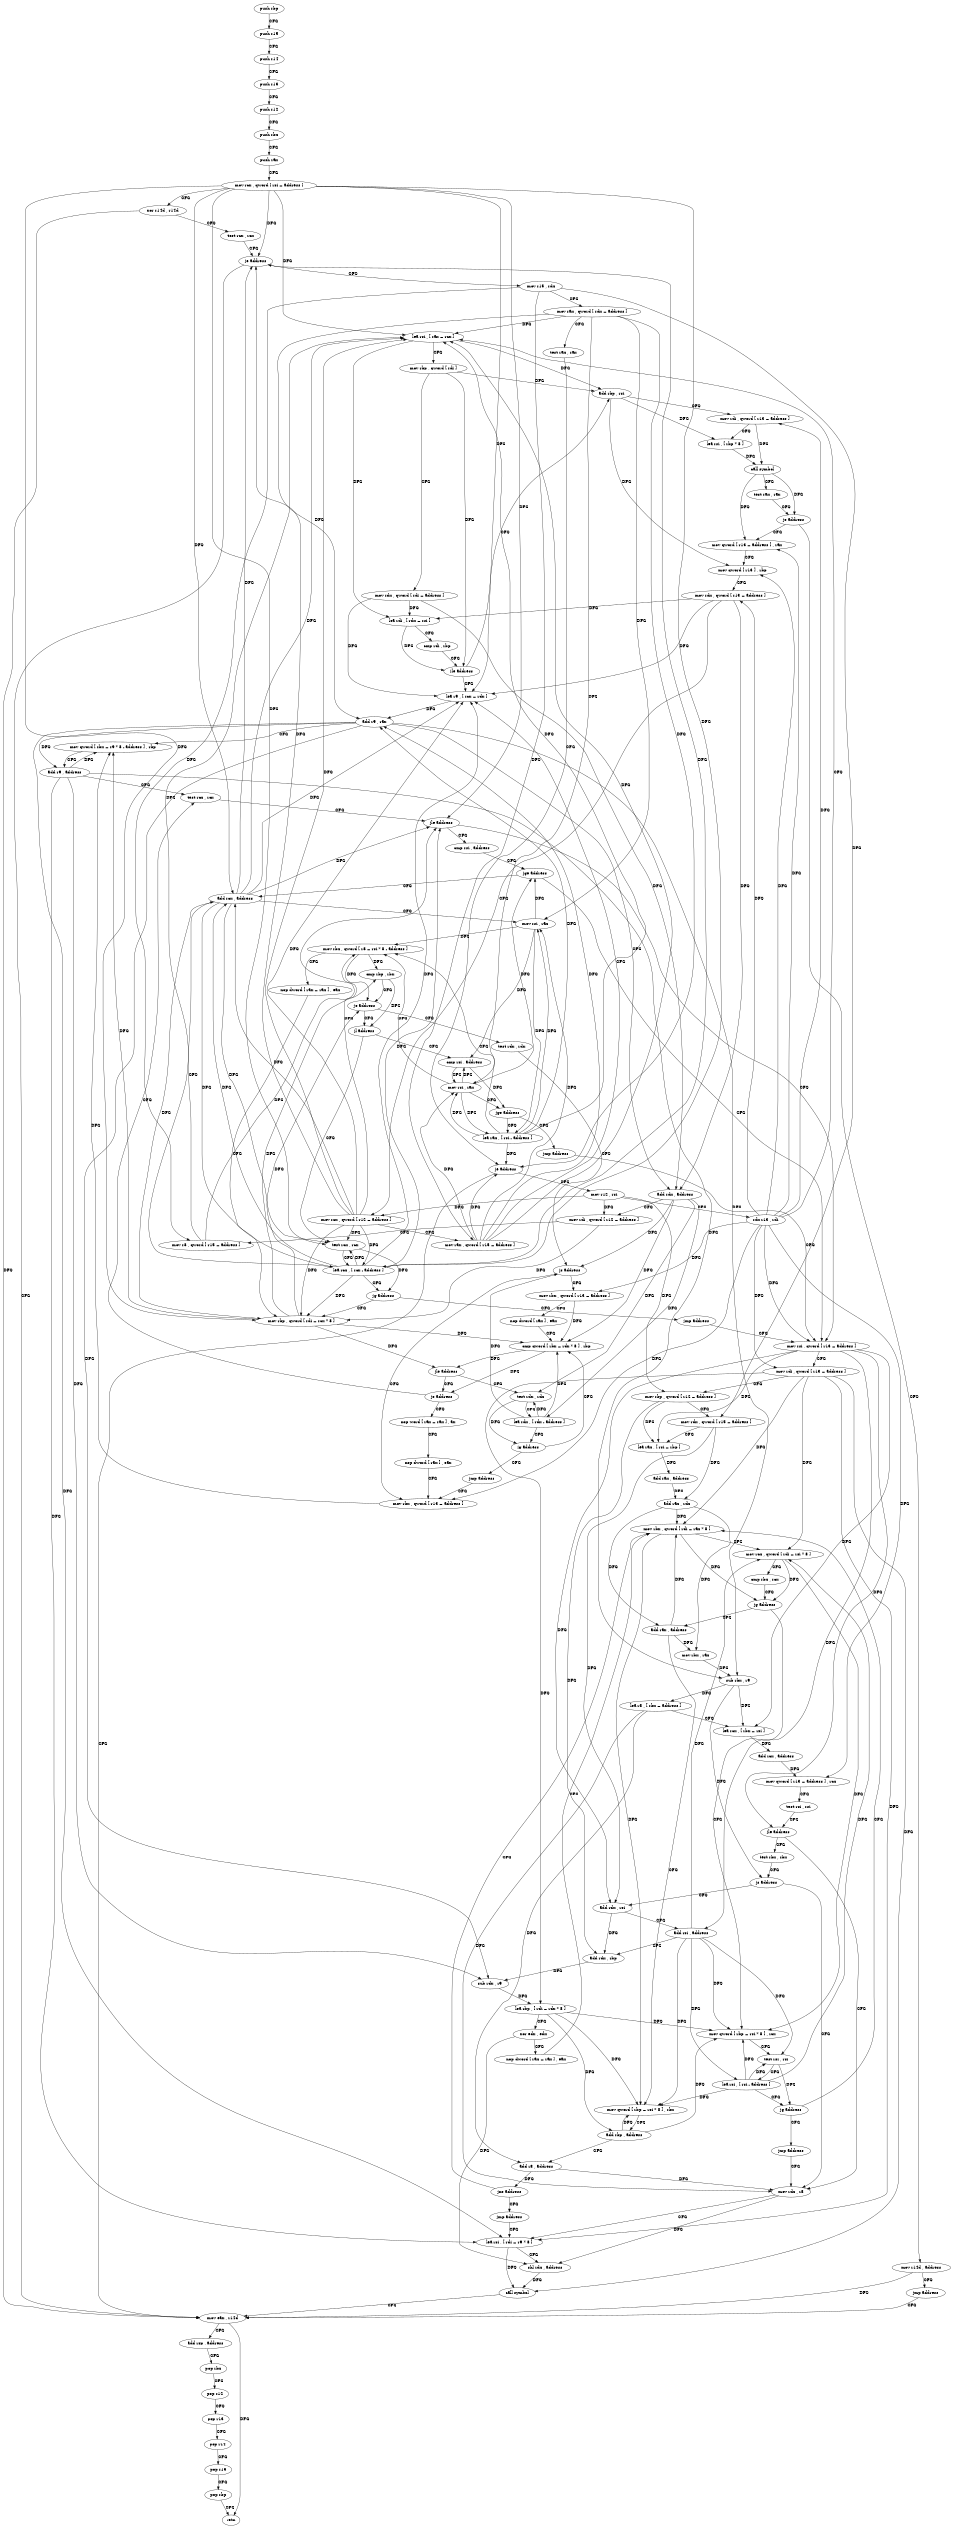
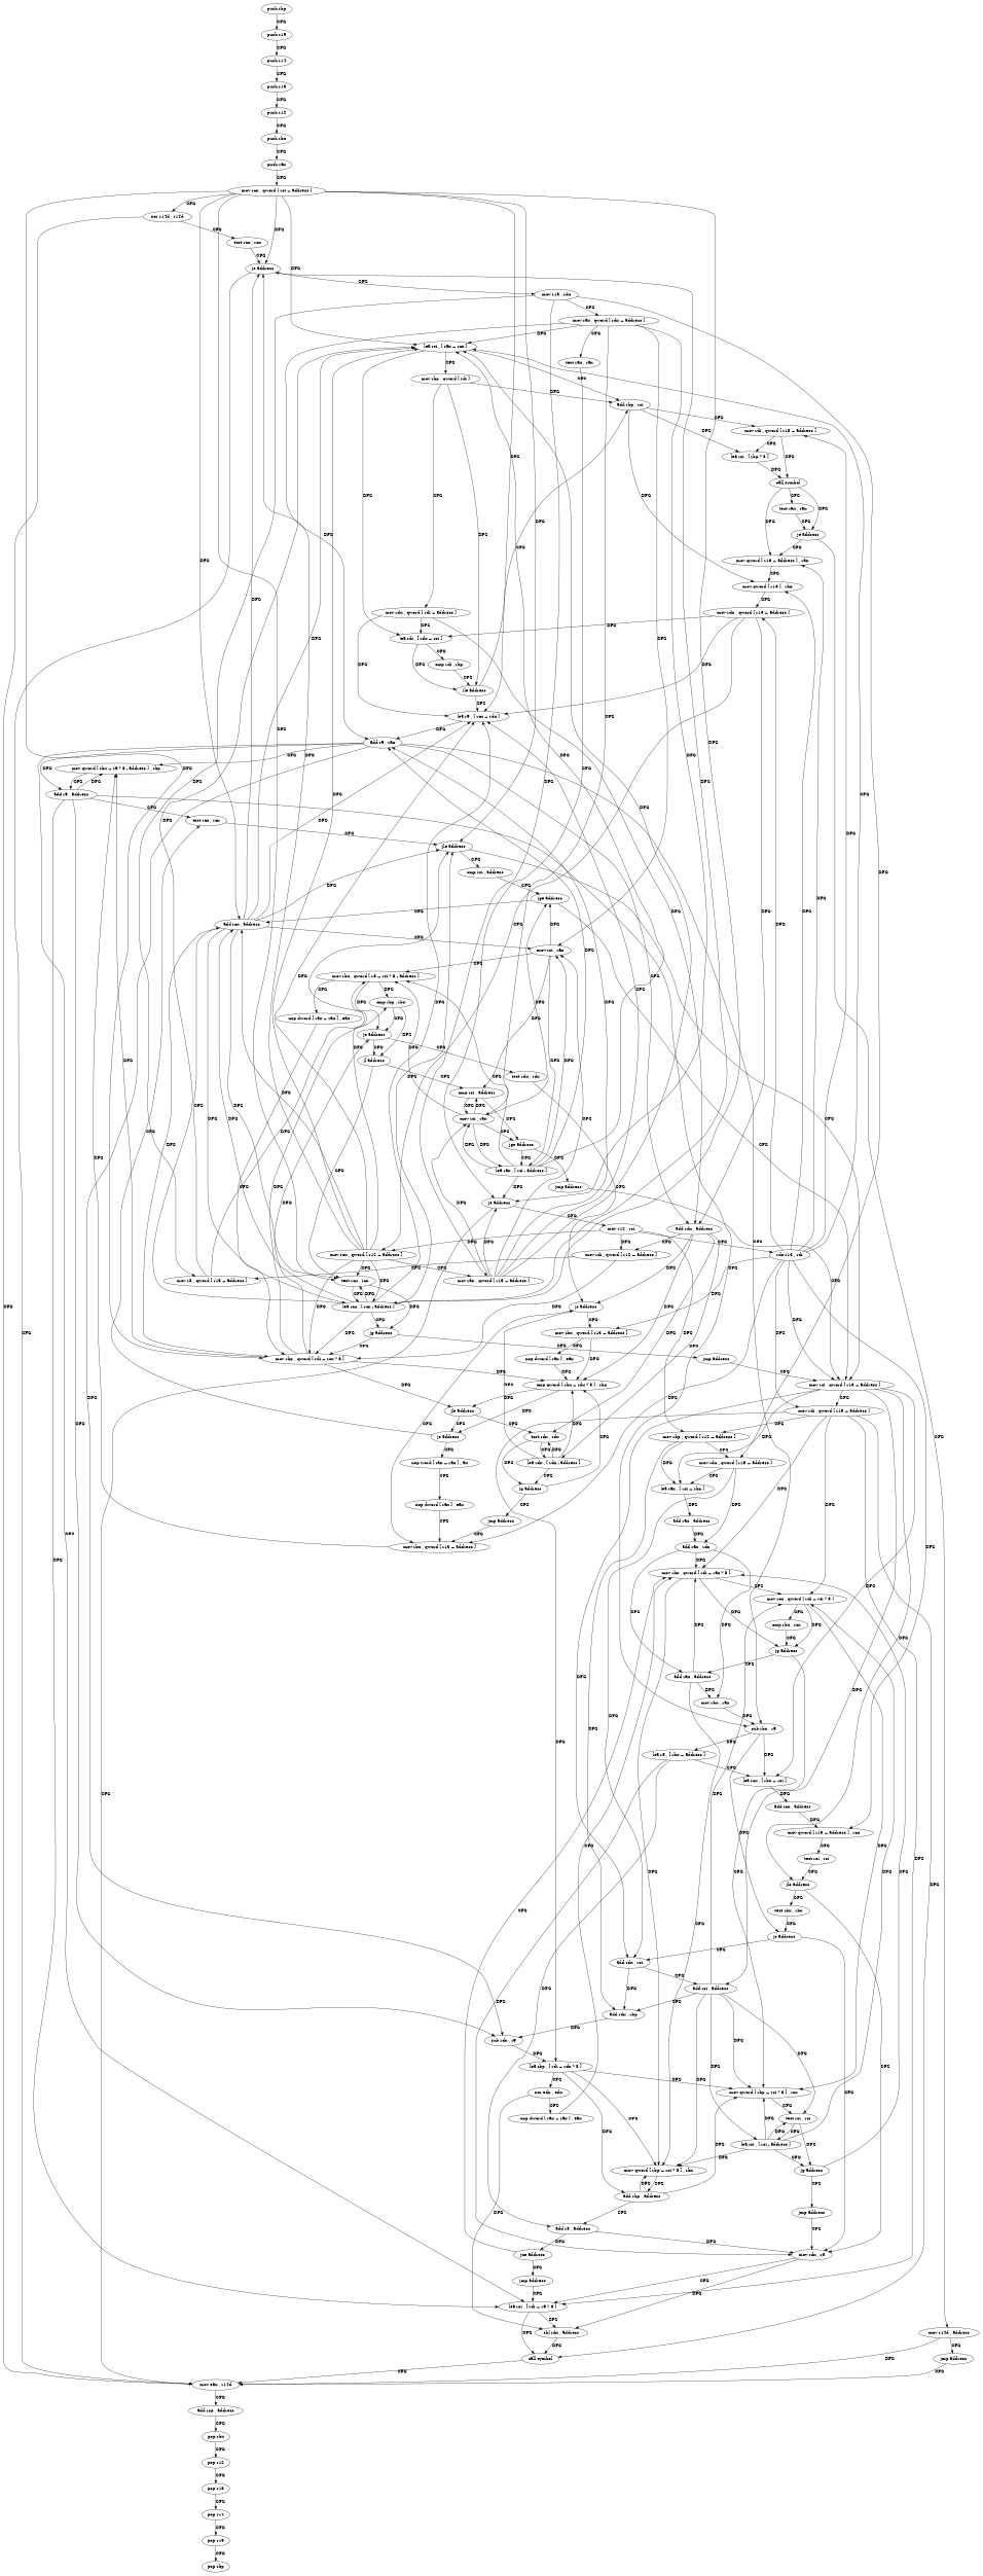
  digraph {
    n1 [label="push rbp"]
    n2 [label="push r15"]
    n3 [label="push r14"]
    n4 [label="push r13"]
    n5 [label="push r12"]
    n6 [label="push rbx"]
    n7 [label="push rax"]
    n8 [label="mov rcx , qword [ rsi + address ]"]
    n9 [label="xor r14d , r14d"]
    n10 [label="je address"]
    n11 [label="lea rsi , [ rax + rcx ]"]
    n12 [label="lea r9 , [ rcx + rdx ]"]
    n13 [label="add rcx , address"]
    n14 [label="test rcx , rcx"]
    n15 [label="lea rcx , [ rcx - address ]"]
    n16 [label="mov rbp , qword [ rdi + rcx * 8 ]"]
    n17 [label="jle address"]
    n18 [label="test rcx , rcx"]
    n19 [label="mov eax , r14d"]
    n20 [label="mov r15 , rdx"]
    n21 [label="mov rbp , qword [ rdi ]"]
    n22 [label="lea rdi , [ rdx + rsi ]"]
    n23 [label="add rbp , rsi"]
    n24 [label="add r9 , rax"]
    n25 [label="mov rsi , rax"]
    n26 [label="jg address"]
    n27 [label="mov qword [ rbx + r9 * 8 - address ] , rbp"]
    n28 [label="cmp qword [ rbx + rdx * 8 ] , rbp"]
    n29 [label="jle address"]
    n30 [label="cmp rbp , rbx"]
    n31 [label="je address"]
    n32 [label="mov rsi , qword [ r13 + address ]"]
    n33 [label="cmp rsi , address"]
    n34 [label="add rsp , address"]
-   n35 [label=retn]
    n36 [label="mov rax , qword [ rdx + address ]"]
    n37 [label="mov r8 , qword [ r15 + address ]"]
    n38 [label="mov rax , qword [ r15 + address ]"]
    n39 [label="mov rdx , qword [ r15 + address ]"]
    n40 [label="pop rbx"]
    n41 [label="test rax , rax"]
    n42 [label="je address"]
    n43 [label="mov rsi , rax"]
    n44 [label="mov rbx , qword [ r8 + rsi * 8 - address ]"]
    n45 [label="lea rax , [ rsi + rbp ]"]
    n46 [label="add rdx , rsi"]
    n47 [label="add rax , rdx"]
    n48 [label="pop r12"]
    n49 [label="pop r13"]
    n50 [label="pop r14"]
    n51 [label="pop r15"]
    n52 [label="pop rbp"]
    n53 [label="mov r12 , rsi"]
    n54 [label="add rdx , address"]
    n55 [label="add r9 , address"]
    n56 [label="sub rbx , r9"]
    n57 [label="lea rsi , [ rdi + r9 * 8 ]"]
    n58 [label="sub rdx , r9"]
    n59 [label="cmp rsi , address"]
    n60 [label="jge address"]
    n61 [label="lea rax , [ rsi - address ]"]
    n62 [label="jge address"]
    n63 [label="rdx r13 , rdi"]
    n64 [label="mov rdi , qword [ r12 + address ]"]
    n65 [label="mov rcx , qword [ r12 + address ]"]
    n66 [label="mov rbp , qword [ r12 + address ]"]
    n67 [label="mov rdi , qword [ r13 + address ]"]
    n68 [label="mov qword [ r13 + address ] , rax"]
    n69 [label="mov rbx , qword [ r13 + address ]"]
    n70 [label="mov rbx , qword [ r13 + address ]"]
    n71 [label="mov qword [ r13 ] , rbp"]
    n72 [label="mov rdx , qword [ r13 + address ]"]
    n73 [label="mov rdi , qword [ r13 + address ]"]
    n74 [label="mov qword [ r13 + address ] , rcx"]
    n75 [label="add rdx , rbp"]
    n76 [label="lea rsi , [ rbp * 8 ]"]
    n77 [label="call symbol"]
    n78 [label="nop dword [ rax ] , eax"]
    n79 [label="lea rcx , [ rbx + rsi ]"]
    n80 [label="jle address"]
    n81 [label="add rsi , address"]
    n82 [label="lea rbp , [ rdi + rdx * 8 ]"]
    n83 [label="mov rbx , qword [ rdi + rax * 8 ]"]
    n84 [label="mov rcx , qword [ rdi + rsi * 8 ]"]
    n85 [label="call symbol"]
    n86 [label="test rsi , rsi"]
    n87 [label="mov rdx , qword [ rdi + address ]"]
    n88 [label="jle address"]
    n89 [label="cmp rdi , rbp"]
    n90 [label="js address"]
    n91 [label="test rdx , rdx"]
    n92 [label="lea rdx , [ rdx - address ]"]
    n93 [label="test rcx , rcx"]
    n94 [label="lea r8 , [ rbx + address ]"]
    n95 [label="js address"]
    n96 [label="shl rdx , address"]
    n97 [label="je address"]
    n98 [label="jg address"]
    n99 [label="nop dword [ rax + rax ] , eax"]
    n100 [label="test rax , rax"]
    n101 [label="je address"]
    n102 [label="mov r14d , address"]
    n103 [label="jmp address"]
    n104 [label="test rdx , rdx"]
    n105 [label="jl address"]
    n106 [label="jmp address"]
    n107 [label="jmp address"]
    n108 [label="nop word [ rax + rax ] , ax"]
    n109 [label="add rax , address"]
    n110 [label="add rcx , address"]
    n111 [label="mov rdx , r8"]
    n112 [label="test rbx , rbx"]
    n113 [label="mov qword [ rbp + rsi * 8 ] , rbx"]
    n114 [label="mov qword [ rbp + rsi * 8 ] , rcx"]
    n115 [label="test rsi , rsi"]
    n116 [label="lea rsi , [ rsi - address ]"]
    n117 [label="xor edx , edx"]
    n118 [label="add rbp , address"]
    n119 [label="jg address"]
    n120 [label="cmp rbx , rcx"]
    n121 [label="mov rbx , rax"]
    n122 [label="add rax , address"]
    n123 [label="add r8 , address"]
    n124 [label="jne address"]
    n125 [label="nop dword [ rax ] , eax"]
    n126 [label="jmp address"]
    n127 [label="jg address"]
    n128 [label="nop dword [ rax + rax ] , eax"]
    n129 [label="jmp address"]
    n130 [label="jmp address"]
    n1 -> n2 [label=CFG]
    n2 -> n3 [label=CFG]
    n3 -> n4 [label=CFG]
    n4 -> n5 [label=CFG]
    n5 -> n6 [label=CFG]
    n6 -> n7 [label=CFG]
    n7 -> n8 [label=CFG]
    n8 -> n9 [label=CFG]
    n8 -> n10 [label=DFG]
    n8 -> n11 [label=DFG]
    n8 -> n12 [label=DFG]
    n8 -> n13 [label=DFG]
    n8 -> n14 [label=DFG]
    n8 -> n15 [label=DFG]
    n8 -> n16 [label=DFG]
    n8 -> n17 [label=DFG]
    n9 -> n18 [label=CFG]
    n9 -> n19 [label=DFG]
    n10 -> n19 [label=CFG]
    n10 -> n20 [label=CFG]
    n11 -> n21 [label=CFG]
    n11 -> n22 [label=DFG]
    n11 -> n23 [label=DFG]
    n12 -> n24 [label=DFG]
    n13 -> n10 [label=DFG]
    n13 -> n11 [label=DFG]
    n13 -> n12 [label=DFG]
    n13 -> n14 [label=DFG]
    n13 -> n15 [label=DFG]
    n13 -> n16 [label=DFG]
    n13 -> n17 [label=DFG]
    n13 -> n25 [label=CFG]
    n14 -> n15 [label=CFG]
    n14 -> n26 [label=DFG]
    n15 -> n10 [label=DFG]
    n15 -> n11 [label=DFG]
    n15 -> n12 [label=DFG]
    n15 -> n13 [label=DFG]
    n15 -> n14 [label=DFG]
    n15 -> n16 [label=DFG]
    n15 -> n17 [label=DFG]
    n15 -> n26 [label=CFG]
    n16 -> n27 [label=DFG]
    n16 -> n28 [label=DFG]
    n16 -> n29 [label=DFG]
    n16 -> n30 [label=DFG]
    n16 -> n31 [label=DFG]
    n17 -> n32 [label=CFG]
    n17 -> n33 [label=CFG]
    n18 -> n10 [label=CFG]
    n19 -> n34 [label=CFG]
-   n19 -> n35 [label=DFG]
    n20 -> n36 [label=CFG]
    n20 -> n37 [label=DFG]
    n20 -> n38 [label=DFG]
    n20 -> n39 [label=DFG]
    n21 -> n23 [label=DFG]
    n21 -> n87 [label=CFG]
    n21 -> n88 [label=DFG]
    n22 -> n88 [label=DFG]
    n22 -> n89 [label=CFG]
    n23 -> n67 [label=CFG]
    n23 -> n71 [label=DFG]
    n23 -> n76 [label=DFG]
    n24 -> n27 [label=CFG]
    n24 -> n54 [label=CFG]
    n24 -> n55 [label=DFG]
    n24 -> n56 [label=DFG]
    n24 -> n57 [label=DFG]
    n24 -> n58 [label=DFG]
    n25 -> n44 [label=DFG]
    n25 -> n59 [label=DFG]
    n25 -> n61 [label=DFG]
    n25 -> n62 [label=DFG]
    n26 -> n16 [label=CFG]
    n26 -> n107 [label=CFG]
    n27 -> n55 [label=CFG]
    n28 -> n29 [label=DFG]
    n28 -> n97 [label=DFG]
    n29 -> n91 [label=CFG]
    n29 -> n97 [label=CFG]
    n30 -> n31 [label=CFG]
    n30 -> n105 [label=DFG]
    n31 -> n104 [label=CFG]
    n31 -> n105 [label=CFG]
    n32 -> n45 [label=DFG]
    n32 -> n46 [label=DFG]
    n32 -> n73 [label=CFG]
    n32 -> n79 [label=DFG]
    n32 -> n80 [label=DFG]
    n32 -> n81 [label=DFG]
    n33 -> n62 [label=CFG]
    n34 -> n40 [label=CFG]
    n36 -> n11 [label=DFG]
    n36 -> n24 [label=DFG]
    n36 -> n25 [label=DFG]
    n36 -> n41 [label=CFG]
    n36 -> n42 [label=DFG]
    n36 -> n43 [label=DFG]
    n37 -> n13 [label=CFG]
    n37 -> n44 [label=DFG]
    n38 -> n11 [label=DFG]
    n38 -> n12 [label=CFG]
    n38 -> n24 [label=DFG]
    n38 -> n25 [label=DFG]
    n38 -> n42 [label=DFG]
    n38 -> n43 [label=DFG]
    n39 -> n45 [label=CFG]
    n39 -> n46 [label=DFG]
    n39 -> n47 [label=DFG]
    n40 -> n48 [label=CFG]
    n41 -> n42 [label=CFG]
    n42 -> n19 [label=CFG]
    n42 -> n53 [label=CFG]
    n43 -> n44 [label=DFG]
    n43 -> n59 [label=DFG]
    n43 -> n60 [label=CFG]
    n43 -> n61 [label=DFG]
    n43 -> n62 [label=DFG]
    n44 -> n30 [label=DFG]
    n44 -> n31 [label=DFG]
    n44 -> n99 [label=CFG]
    n45 -> n109 [label=DFG]
    n46 -> n75 [label=DFG]
    n46 -> n81 [label=CFG]
    n47 -> n83 [label=DFG]
    n47 -> n121 [label=DFG]
    n47 -> n122 [label=DFG]
    n48 -> n49 [label=CFG]
    n49 -> n50 [label=CFG]
    n50 -> n51 [label=CFG]
    n51 -> n52 [label=CFG]
-   n52 -> n35 [label=CFG]
    n53 -> n63 [label=CFG]
    n53 -> n64 [label=DFG]
    n53 -> n65 [label=DFG]
    n53 -> n66 [label=DFG]
    n54 -> n28 [label=DFG]
    n54 -> n64 [label=CFG]
    n54 -> n90 [label=DFG]
    n54 -> n91 [label=DFG]
    n54 -> n92 [label=DFG]
    n55 -> n27 [label=DFG]
    n55 -> n56 [label=DFG]
    n55 -> n57 [label=DFG]
    n55 -> n58 [label=DFG]
    n55 -> n93 [label=CFG]
    n56 -> n79 [label=DFG]
    n56 -> n94 [label=DFG]
    n56 -> n95 [label=DFG]
    n57 -> n85 [label=DFG]
    n57 -> n96 [label=CFG]
    n58 -> n82 [label=DFG]
    n59 -> n43 [label=CFG]
    n59 -> n60 [label=DFG]
    n60 -> n61 [label=CFG]
    n60 -> n106 [label=CFG]
    n61 -> n11 [label=DFG]
    n61 -> n24 [label=DFG]
    n61 -> n25 [label=DFG]
    n61 -> n42 [label=DFG]
    n61 -> n43 [label=DFG]
    n61 -> n44 [label=CFG]
    n62 -> n13 [label=CFG]
    n62 -> n32 [label=CFG]
    n63 -> n11 [label=CFG]
    n63 -> n32 [label=DFG]
    n63 -> n67 [label=DFG]
    n63 -> n68 [label=DFG]
    n63 -> n69 [label=DFG]
    n63 -> n70 [label=DFG]
    n63 -> n71 [label=DFG]
    n63 -> n72 [label=DFG]
    n63 -> n73 [label=DFG]
    n63 -> n74 [label=DFG]
    n64 -> n16 [label=DFG]
    n64 -> n37 [label=CFG]
    n65 -> n10 [label=DFG]
    n65 -> n11 [label=DFG]
    n65 -> n12 [label=DFG]
    n65 -> n13 [label=DFG]
    n65 -> n14 [label=DFG]
    n65 -> n15 [label=DFG]
    n65 -> n16 [label=DFG]
    n65 -> n17 [label=DFG]
    n65 -> n38 [label=CFG]
    n66 -> n39 [label=CFG]
    n66 -> n45 [label=DFG]
    n66 -> n75 [label=DFG]
    n67 -> n76 [label=CFG]
    n67 -> n77 [label=DFG]
    n68 -> n71 [label=CFG]
    n69 -> n27 [label=DFG]
    n70 -> n28 [label=DFG]
    n70 -> n78 [label=CFG]
    n71 -> n72 [label=CFG]
    n72 -> n12 [label=DFG]
    n72 -> n22 [label=DFG]
    n72 -> n54 [label=DFG]
    n72 -> n65 [label=CFG]
    n73 -> n57 [label=DFG]
    n73 -> n66 [label=CFG]
    n73 -> n82 [label=DFG]
    n73 -> n83 [label=DFG]
    n73 -> n84 [label=DFG]
    n73 -> n85 [label=DFG]
    n74 -> n86 [label=CFG]
    n75 -> n58 [label=DFG]
    n76 -> n77 [label=DFG]
    n77 -> n68 [label=DFG]
    n77 -> n100 [label=CFG]
    n77 -> n101 [label=DFG]
    n78 -> n28 [label=CFG]
    n79 -> n110 [label=DFG]
    n80 -> n111 [label=CFG]
    n80 -> n112 [label=CFG]
    n81 -> n75 [label=CFG]
    n81 -> n84 [label=DFG]
    n81 -> n113 [label=DFG]
    n81 -> n114 [label=DFG]
    n81 -> n115 [label=DFG]
    n81 -> n116 [label=DFG]
    n82 -> n113 [label=DFG]
    n82 -> n114 [label=DFG]
    n82 -> n117 [label=CFG]
    n82 -> n118 [label=DFG]
    n83 -> n84 [label=CFG]
    n83 -> n113 [label=DFG]
    n83 -> n119 [label=DFG]
    n84 -> n114 [label=DFG]
    n84 -> n119 [label=DFG]
    n84 -> n120 [label=CFG]
    n85 -> n19 [label=CFG]
    n86 -> n80 [label=CFG]
    n87 -> n12 [label=DFG]
    n87 -> n22 [label=DFG]
    n87 -> n54 [label=DFG]
    n88 -> n12 [label=CFG]
    n88 -> n23 [label=CFG]
    n89 -> n88 [label=CFG]
    n90 -> n69 [label=CFG]
    n90 -> n70 [label=CFG]
    n91 -> n92 [label=CFG]
    n91 -> n98 [label=DFG]
    n92 -> n28 [label=DFG]
    n92 -> n90 [label=DFG]
    n92 -> n91 [label=DFG]
    n92 -> n98 [label=CFG]
    n93 -> n17 [label=CFG]
    n94 -> n79 [label=CFG]
    n94 -> n111 [label=DFG]
    n94 -> n123 [label=DFG]
    n95 -> n46 [label=CFG]
    n95 -> n111 [label=CFG]
    n96 -> n85 [label=DFG]
    n97 -> n93 [label=CFG]
    n97 -> n108 [label=CFG]
    n98 -> n28 [label=CFG]
    n98 -> n126 [label=CFG]
    n99 -> n16 [label=CFG]
    n100 -> n101 [label=CFG]
    n101 -> n68 [label=CFG]
    n101 -> n102 [label=CFG]
    n102 -> n19 [label=DFG]
    n102 -> n103 [label=CFG]
    n103 -> n19 [label=CFG]
    n104 -> n90 [label=CFG]
    n105 -> n14 [label=CFG]
    n105 -> n59 [label=CFG]
    n106 -> n32 [label=CFG]
    n107 -> n32 [label=CFG]
    n108 -> n125 [label=CFG]
    n109 -> n47 [label=DFG]
    n110 -> n74 [label=DFG]
    n111 -> n57 [label=CFG]
    n111 -> n96 [label=DFG]
    n112 -> n95 [label=CFG]
    n113 -> n118 [label=CFG]
    n114 -> n115 [label=CFG]
    n115 -> n116 [label=CFG]
    n115 -> n127 [label=DFG]
    n116 -> n84 [label=DFG]
    n116 -> n113 [label=DFG]
    n116 -> n114 [label=DFG]
    n116 -> n115 [label=DFG]
    n116 -> n127 [label=CFG]
    n117 -> n96 [label=DFG]
    n117 -> n128 [label=CFG]
    n118 -> n113 [label=DFG]
    n118 -> n114 [label=DFG]
    n118 -> n123 [label=CFG]
    n119 -> n114 [label=CFG]
    n119 -> n122 [label=CFG]
    n120 -> n119 [label=CFG]
    n121 -> n56 [label=DFG]
    n122 -> n83 [label=DFG]
    n122 -> n113 [label=CFG]
    n122 -> n121 [label=DFG]
    n123 -> n111 [label=DFG]
    n123 -> n124 [label=DFG]
    n124 -> n83 [label=CFG]
    n124 -> n129 [label=CFG]
    n125 -> n69 [label=CFG]
    n126 -> n69 [label=CFG]
    n127 -> n83 [label=CFG]
    n127 -> n130 [label=CFG]
    n128 -> n83 [label=CFG]
    n129 -> n57 [label=CFG]
    n130 -> n111 [label=CFG]
  }
